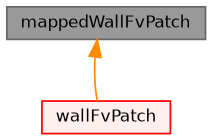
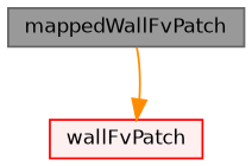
  digraph {
    node [fontname=Helvetica fontsize=10 shape=box style=filled]
    n1 [color=gray40 fillcolor=grey60 fontcolor=black height=0.2 label=mappedWallFvPatch width=0.4]
    n2 [color=red fillcolor="#FFF0F0" height=0.2 label=wallFvPatch width=0.4]
-   n1 -> n2 [color=darkorange dir=back fontname=Helvetica fontsize=10 labelfontname=Helvetica labelfontsize=10 style=solid]
+   n2 -> n1 [color=darkorange dir=back fontname=Helvetica fontsize=10 labelfontname=Helvetica labelfontsize=10 style=solid]
  }
